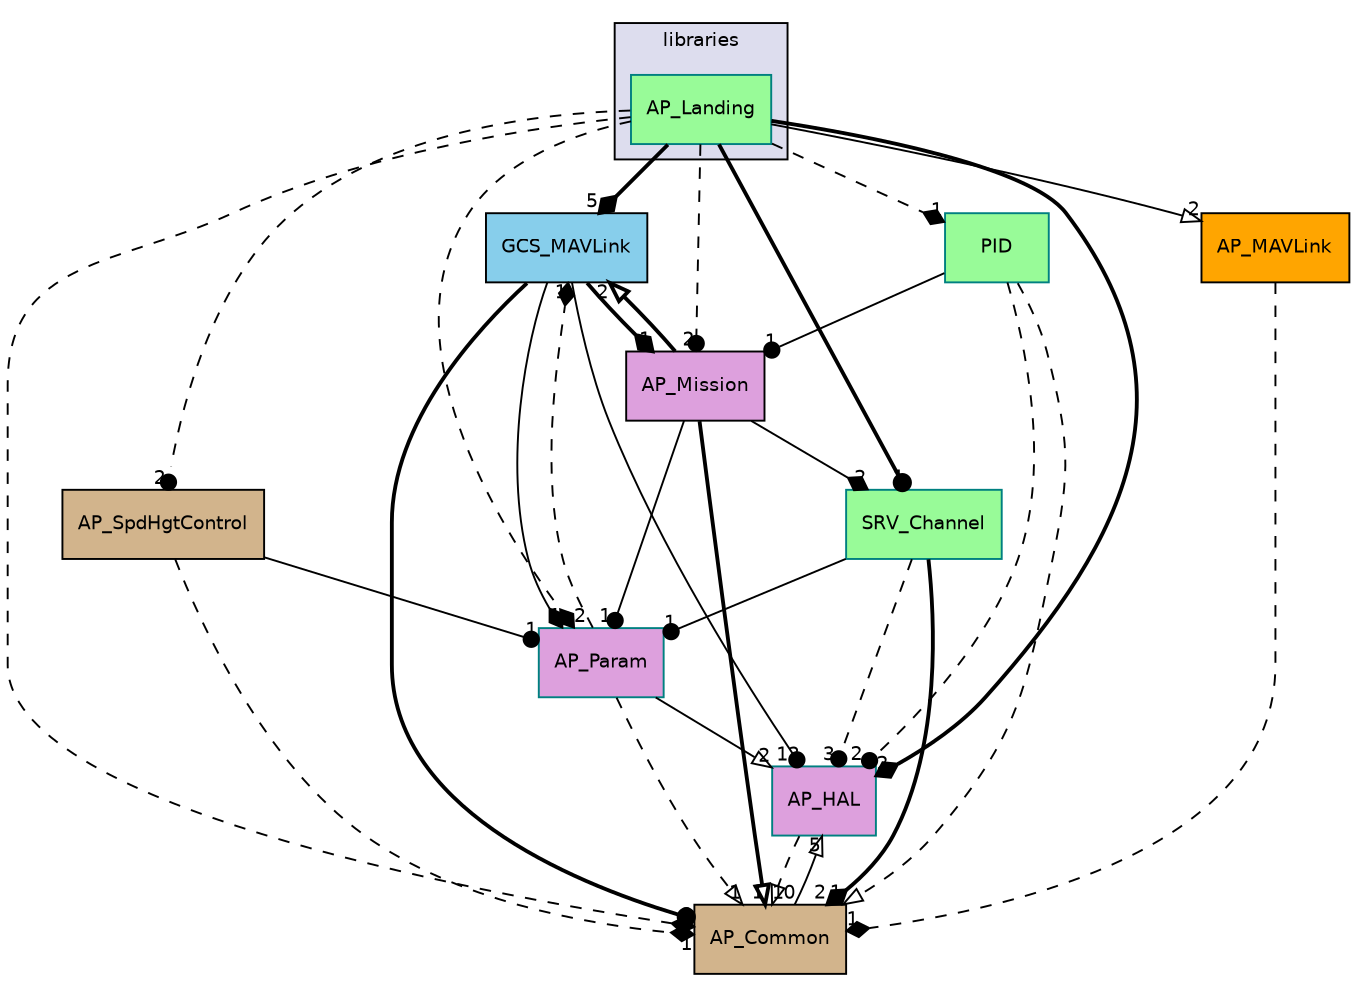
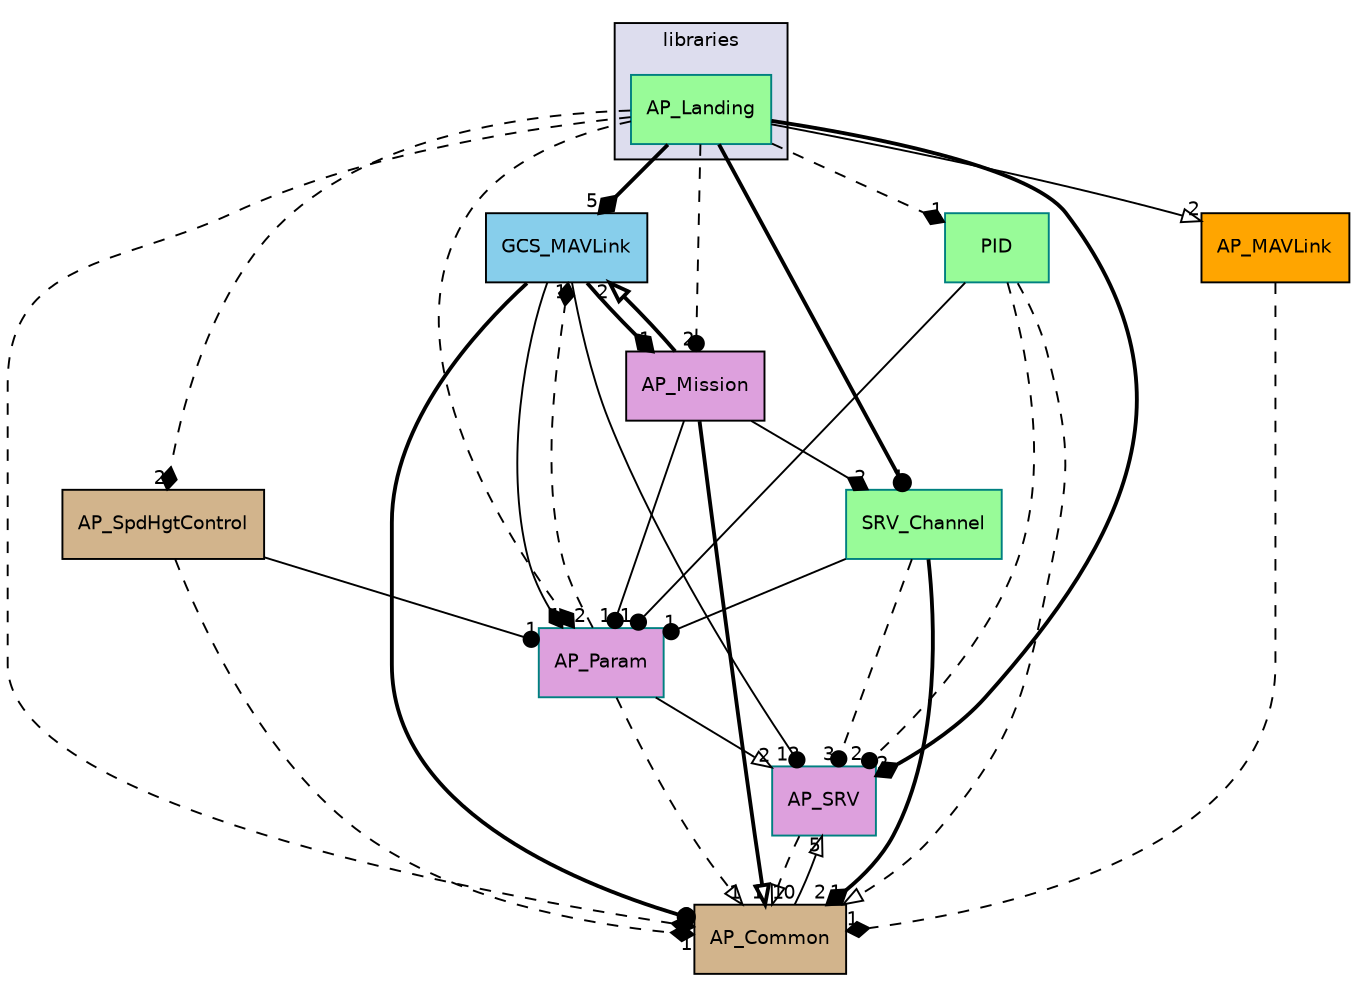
  digraph {
    compound=true
    node [color=teal fillcolor=palegreen fontname=Helvetica fontsize=10 shape=box style=filled]
    edge [arrowhead=diamond headlabel=1 labeldistance=1.5 labelfontname=Helvetica labelfontsize=10 style=dashed]
    n1 [label=AP_Landing pencolor=black]
    n2 [color=black fillcolor=skyblue label=GCS_MAVLink]
-   n3 [fillcolor=plum label=AP_HAL]
+   n3 [fillcolor=plum label=AP_SRV]
    n4 [fillcolor=plum label=AP_Param]
    n5 [color=black fillcolor=tan label=AP_SpdHgtControl]
    n6 [label=SRV_Channel]
    n7 [color=black fillcolor=orange label=AP_MAVLink]
    n8 [label=PID]
    n9 [color=black fillcolor=tan label=AP_Common]
    n10 [color=black fillcolor=plum label=AP_Mission]
    subgraph cluster_1 {
      bgcolor="#ddddee"
      fontname=Helvetica
      fontsize=10
      label=libraries
      pencolor=black
      n1
    }
    n1 -> n2 [headlabel=5 style=bold]
    n1 -> n3 [headlabel=2 style=bold]
    n1 -> n4 [headlabel=2]
-   n1 -> n5 [arrowhead=dot headlabel=2]
+   n1 -> n5 [headlabel=2]
    n1 -> n6 [arrowhead=dot style=bold]
    n1 -> n7 [arrowhead=onormal headlabel=2 style=solid]
    n1 -> n8
    n1 -> n9 [headlabel=2]
    n1 -> n10 [arrowhead=dot headlabel=2]
    n2 -> n3 [arrowhead=dot headlabel=13 style=solid]
    n2 -> n4 [style=solid]
    n2 -> n9 [arrowhead=dot headlabel=7 style=bold]
    n2 -> n10 [style=bold]
    n3 -> n9 [arrowhead=onormal headlabel=10]
    n4 -> n2
    n4 -> n3 [arrowhead=onormal headlabel=2 style=solid]
    n4 -> n9 [arrowhead=onormal]
    n5 -> n4 [arrowhead=dot style=solid]
    n5 -> n9
    n6 -> n3 [arrowhead=dot headlabel=3]
    n6 -> n4 [arrowhead=dot style=solid]
    n6 -> n9 [headlabel=2 style=bold]
    n7 -> n9
    n8 -> n3 [arrowhead=dot headlabel=2]
-   n8 -> n10 [arrowhead=dot style=solid]
+   n8 -> n4 [arrowhead=dot style=solid]
    n8 -> n9 [arrowhead=onormal]
    n9 -> n3 [arrowhead=onormal headlabel=5 style=solid]
    n10 -> n2 [arrowhead=onormal headlabel=2 style=bold]
    n10 -> n4 [arrowhead=dot style=solid]
    n10 -> n6 [headlabel=2 style=solid]
    n10 -> n9 [arrowhead=onormal style=bold]
  }
